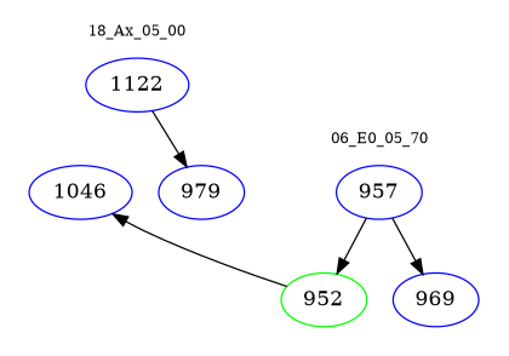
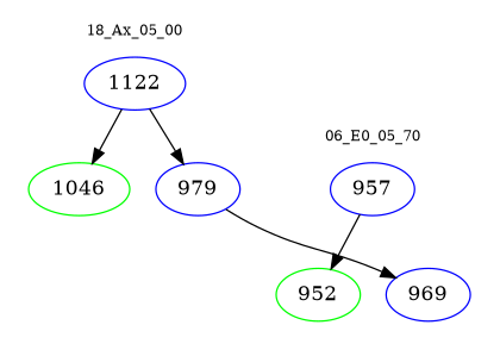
  digraph {
    node [color=blue]
    edge [color=black]
    n1 [label=1122]
-   n2 [label=1046]
+   n2 [color=green label=1046]
    n3 [label=979]
    n4 [label=957]
    n5 [color=green label=952]
    n6 [label=969]
    subgraph cluster_1 {
      color=white
      fontsize=10
      label="18_Ax_05_00"
      n1
      n2
      n3
    }
    subgraph cluster_2 {
      color=white
      fontsize=10
      label="06_E0_05_70"
      n4
      n5
      n6
    }
-   n5 -> n2
+   n1 -> n2
    n1 -> n3
    n4 -> n5
-   n4 -> n6
+   n3 -> n6
  }
